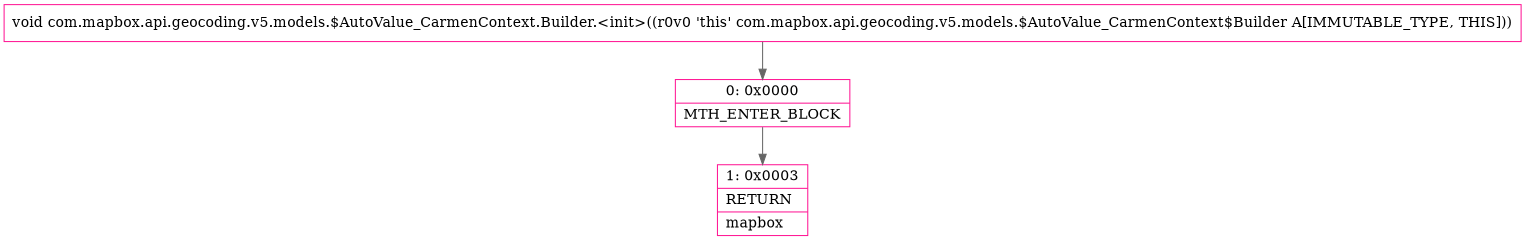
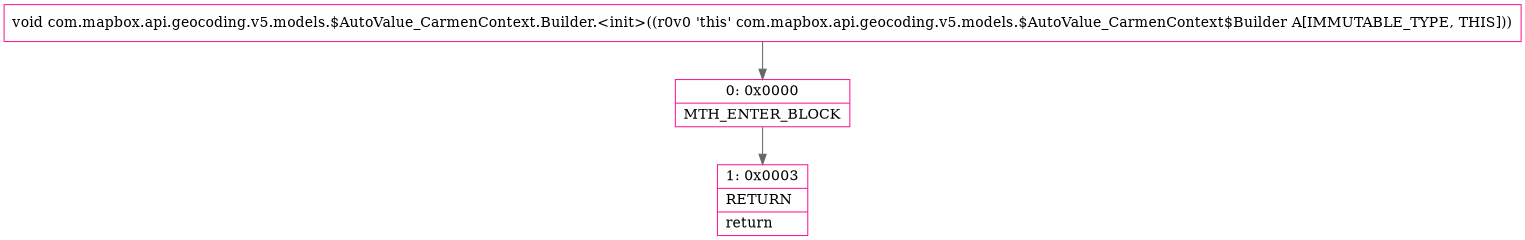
  digraph {
    node [shape=record color=deeppink]
    edge [color=gray40]
    n1 [label="{0\:\ 0x0000|MTH_ENTER_BLOCK\l}"]
-   n2 [label="{1\:\ 0x0003|RETURN\l|mapbox\l}"]
+   n2 [label="{1\:\ 0x0003|RETURN\l|return\l}"]
    n3 [label="{void com.mapbox.api.geocoding.v5.models.$AutoValue_CarmenContext.Builder.\<init\>((r0v0 'this' com.mapbox.api.geocoding.v5.models.$AutoValue_CarmenContext$Builder A[IMMUTABLE_TYPE, THIS])) }"]
    n1 -> n2
    n3 -> n1
  }
